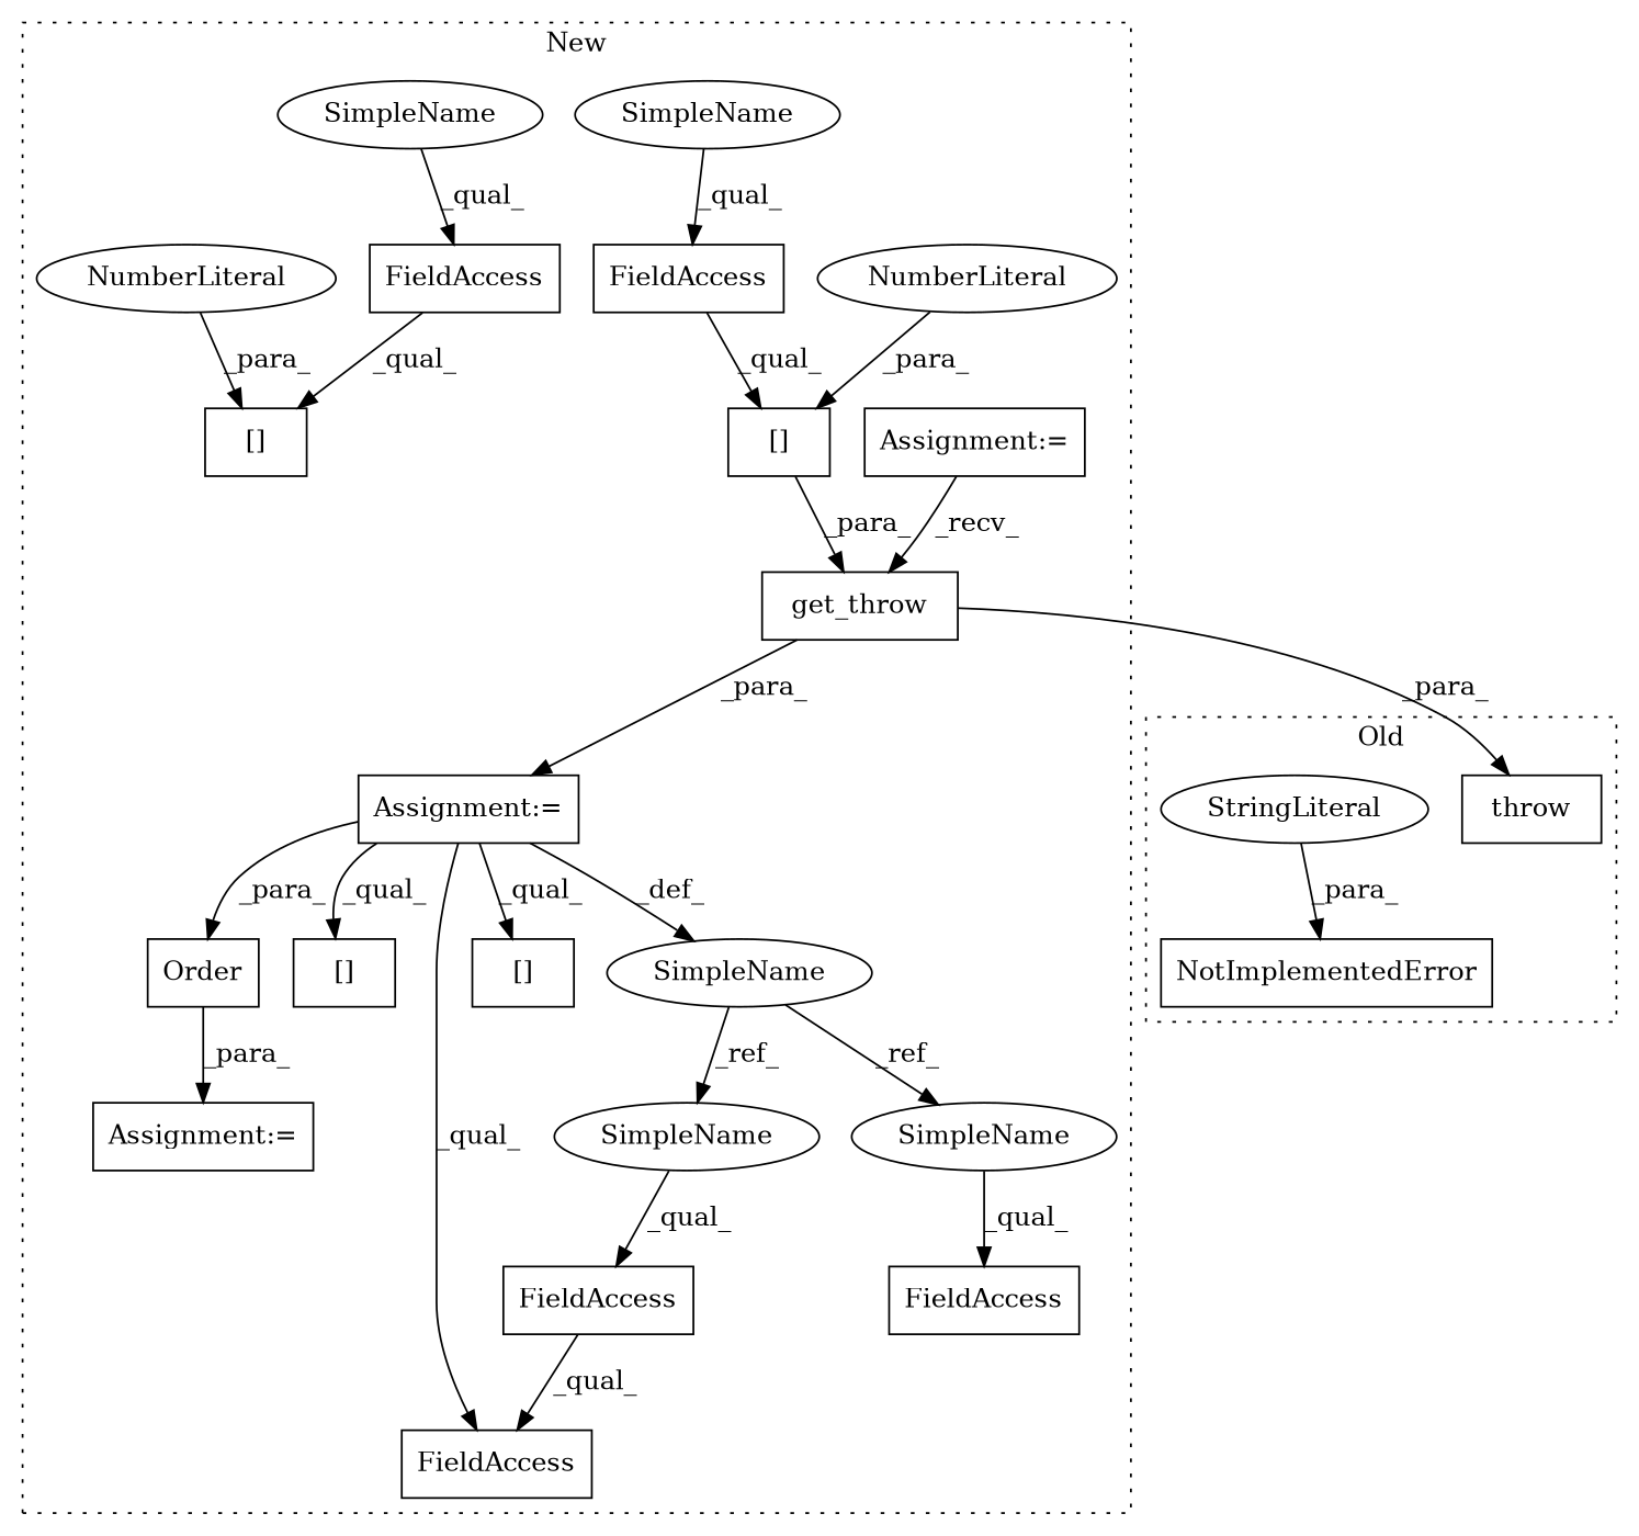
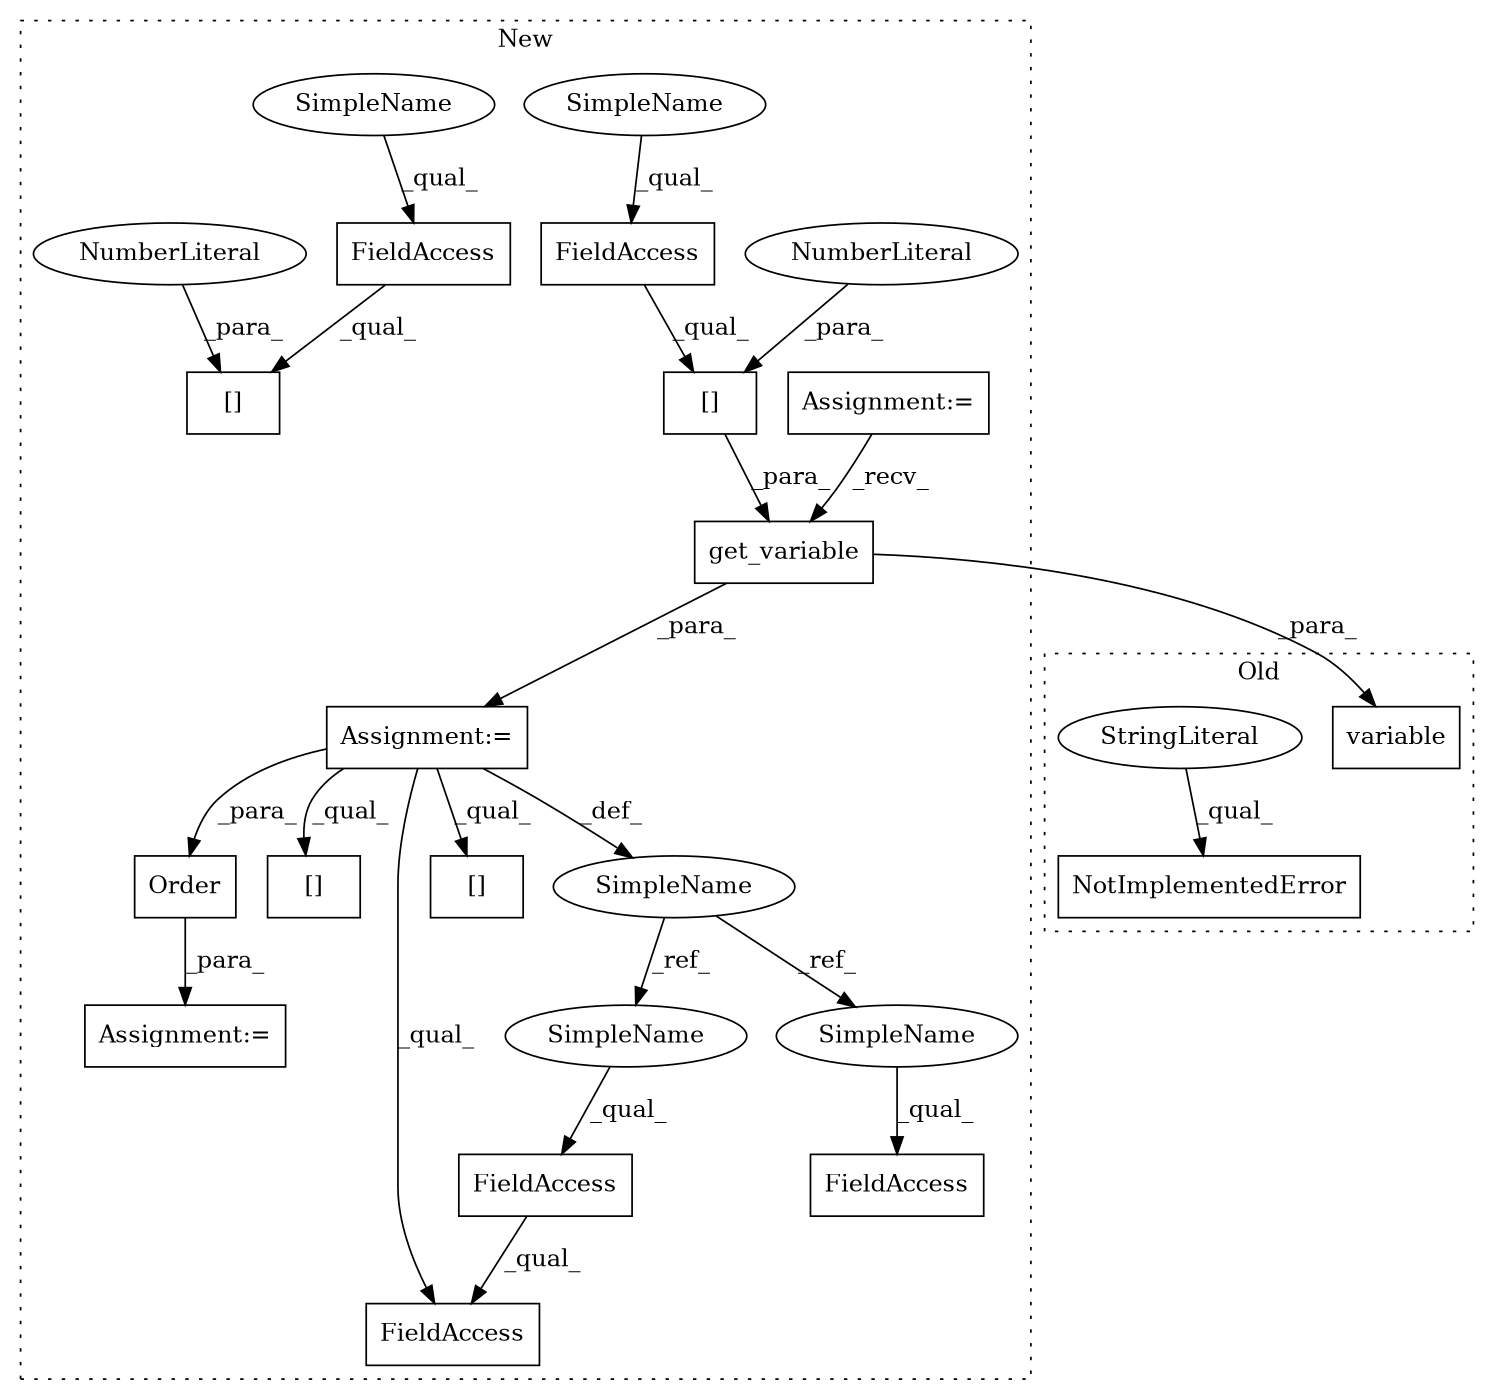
  digraph {
    node [a=22 l=1 s=5564 shape=box]
    n1 [a=32 l="20,1" label=NotImplementedError s="4658,4744"]
-   n2 [a=53 l=6 label=throw s=4652]
+   n2 [a=53 l=6 label=variable s=4652]
    n3 [a=45 l=66 label=StringLiteral s=4678 shape=ellipse]
    n4 [a=32 l="6,1" label=Order s="5548,5611"]
-   n5 [a=32 l="13,1" label=get_throw s="5312,5341"]
+   n5 [a=32 l="13,1" label=get_variable s="5312,5341"]
    n6 [a=2 l="14,1" label="[]" s="5325,5340"]
    n7 [a=34 label=NumberLiteral s=5339 shape=ellipse]
    n8 [a=2 l="13,1" label="[]" s="5580,5594"]
    n9 [l=13 label=FieldAccess s=5325]
    n10 [l=7 label=FieldAccess]
    n11 [l=14 label=FieldAccess s=5686]
    n12 [a=2 l="15,1" label="[]" s="5686,5702"]
    n13 [a=34 label=NumberLiteral s=5701 shape=ellipse]
    n14 [a=7 l=9 label="Assignment:=" s=5222]
    n15 [a=7 label="Assignment:=" s=5301]
    n16 [l=12 label=FieldAccess]
    n17 [l=7 label=FieldAccess s=5580]
    n18 [a=2 l="8,1" label="[]" s="5428,5453"]
    n19 [a=42 label=SimpleName s=5300 shape=ellipse]
    n20 [a=7 label="Assignment:=" s=5489]
    n21 [a=42 label=SimpleName shape=ellipse]
    n22 [a=42 label=SimpleName s=5580 shape=ellipse]
    n23 [a=42 l=7 label=SimpleName s=5686 shape=ellipse]
    n24 [a=42 l=7 label=SimpleName s=5325 shape=ellipse]
    subgraph cluster_1 {
      label=Old
      style=dotted
      n1
      n2
      n3
    }
    subgraph cluster_2 {
      label=New
      style=dotted
      n4
      n5
      n6
      n7
      n8
      n9
      n10
      n11
      n12
      n13
      n14
      n15
      n16
      n17
      n18
      n19
      n20
      n21
      n22
      n23
      n24
    }
-   n3 -> n1 [label=_para_]
+   n3 -> n1 [label=_qual_]
    n4 -> n20 [label=_para_]
    n5 -> n2 [label=_para_]
    n5 -> n15 [label=_para_]
    n6 -> n5 [label=_para_]
    n7 -> n6 [label=_para_]
    n9 -> n6 [label=_qual_]
    n10 -> n16 [label=_qual_]
    n11 -> n12 [label=_qual_]
    n13 -> n12 [label=_para_]
    n14 -> n5 [label=_recv_]
    n15 -> n4 [label=_para_]
    n15 -> n8 [label=_qual_]
    n15 -> n16 [label=_qual_]
    n15 -> n18 [label=_qual_]
    n15 -> n19 [label=_def_]
    n19 -> n21 [label=_ref_]
    n19 -> n22 [label=_ref_]
    n21 -> n10 [label=_qual_]
    n22 -> n17 [label=_qual_]
    n23 -> n11 [label=_qual_]
    n24 -> n9 [label=_qual_]
  }
